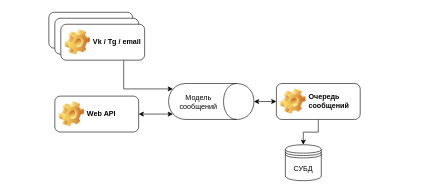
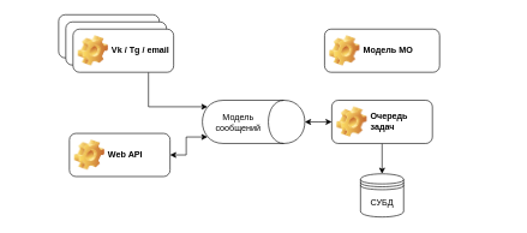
  <mxCell id="0" />
  <mxCell id="1" parent="0" />
- <mxCell id="2" value="СУБД" style="shape=datastore;whiteSpace=wrap;html=1;" parent="1" vertex="1"><mxGeometry x="475" y="241.25" width="60" height="60" as="geometry" /></mxCell>
+ <mxCell id="2" value="СУБД" style="shape=datastore;whiteSpace=wrap;html=1;" parent="1" vertex="1"><mxGeometry x="500" y="241.25" width="60" height="60" as="geometry" /></mxCell>
+ <mxCell id="3" value="Модель МО" style="label;whiteSpace=wrap;html=1;image=img/clipart/Gear_128x128.png" parent="1" vertex="1"><mxGeometry x="450" y="40" width="160" height="60" as="geometry" /></mxCell>
  <mxCell id="4" value="" style="rounded=1;whiteSpace=wrap;html=1;" parent="1" vertex="1"><mxGeometry x="80" y="20" width="140" height="60" as="geometry" /></mxCell>
  <mxCell id="5" value="" style="rounded=1;whiteSpace=wrap;html=1;" parent="1" vertex="1"><mxGeometry x="90" y="30" width="140" height="60" as="geometry" /></mxCell>
  <mxCell id="6" style="edgeStyle=orthogonalEdgeStyle;rounded=0;orthogonalLoop=1;jettySize=auto;html=1;exitX=0.75;exitY=1;exitDx=0;exitDy=0;entryX=0.15;entryY=0.95;entryDx=0;entryDy=0;entryPerimeter=0;" parent="1" source="7" target="11" edge="1"><mxGeometry relative="1" as="geometry"><Array as="points"><mxPoint x="205" y="148" /></Array></mxGeometry></mxCell>
  <mxCell id="7" value="Vk / Tg / email" style="label;whiteSpace=wrap;html=1;image=img/clipart/Gear_128x128.png" parent="1" vertex="1"><mxGeometry x="100" y="40" width="140" height="60" as="geometry" /></mxCell>
  <mxCell id="8" style="edgeStyle=orthogonalEdgeStyle;rounded=0;orthogonalLoop=1;jettySize=auto;html=1;entryX=0.85;entryY=0.95;entryDx=0;entryDy=0;entryPerimeter=0;startArrow=classic;startFill=1;" parent="1" source="9" target="11" edge="1"><mxGeometry relative="1" as="geometry" /></mxCell>
- <mxCell id="9" value="Web API" style="label;whiteSpace=wrap;html=1;image=img/clipart/Gear_128x128.png" parent="1" vertex="1"><mxGeometry x="90" y="160" width="140" height="60" as="geometry" /></mxCell>
+ <mxCell id="9" value="Web API" style="label;whiteSpace=wrap;html=1;image=img/clipart/Gear_128x128.png" parent="1" vertex="1"><mxGeometry x="95" y="185" width="140" height="60" as="geometry" /></mxCell>
  <mxCell id="10" style="edgeStyle=orthogonalEdgeStyle;rounded=0;orthogonalLoop=1;jettySize=auto;html=1;entryX=0;entryY=0.5;entryDx=0;entryDy=0;startArrow=classic;startFill=1;" parent="1" source="11" target="14" edge="1"><mxGeometry relative="1" as="geometry" /></mxCell>
  <mxCell id="11" value="" style="shape=cylinder;whiteSpace=wrap;html=1;boundedLbl=1;backgroundOutline=1;rotation=90;" parent="1" vertex="1"><mxGeometry x="321.25" y="97.75" width="60" height="142.5" as="geometry" /></mxCell>
  <mxCell id="12" value="Модель сообщений" style="text;html=1;strokeColor=none;fillColor=none;align=center;verticalAlign=middle;whiteSpace=wrap;rounded=0;" parent="1" vertex="1"><mxGeometry x="310" y="160" width="40" height="20" as="geometry" /></mxCell>
  <mxCell id="13" style="edgeStyle=orthogonalEdgeStyle;rounded=0;orthogonalLoop=1;jettySize=auto;html=1;entryX=0.5;entryY=0;entryDx=0;entryDy=0;" parent="1" source="14" target="2" edge="1"><mxGeometry relative="1" as="geometry" /></mxCell>
- <mxCell id="14" value="Очередь сообщений" style="label;whiteSpace=wrap;html=1;image=img/clipart/Gear_128x128.png" parent="1" vertex="1"><mxGeometry x="460" y="139" width="140" height="60" as="geometry" /></mxCell>
+ <mxCell id="14" value="Очередь задач" style="label;whiteSpace=wrap;html=1;image=img/clipart/Gear_128x128.png" parent="1" vertex="1"><mxGeometry x="460" y="139" width="140" height="60" as="geometry" /></mxCell>
  <mxCell id="15" value="" style="shape=image;imageAspect=0;aspect=fixed;verticalLabelPosition=bottom;verticalAlign=top;image=https://haidarrifki.com/wp-content/uploads/2018/11/rabbit-logo-300x86.jpg;" parent="1" vertex="1"><mxGeometry x="281.48" y="201.25" width="139.53" height="40" as="geometry" /></mxCell>
  <mxCell id="16" value="" style="shape=image;imageAspect=0;aspect=fixed;verticalLabelPosition=bottom;verticalAlign=top;image=https://humancoders-formations.s3.amazonaws.com/uploads/course/logo/3/thumb_formation-django.png;" parent="1" vertex="1"><mxGeometry x="24.38" y="169.38" width="41.25" height="41.25" as="geometry" /></mxCell>
  <mxCell id="17" value="" style="shape=image;imageAspect=0;aspect=fixed;verticalLabelPosition=bottom;verticalAlign=top;image=https://mmazurek.dev/wp-content/uploads/2019/02/integration_logo_celery_new.png;" parent="1" vertex="1"><mxGeometry x="610" y="141.25" width="98.57" height="60" as="geometry" /></mxCell>
  <mxCell id="18" value="" style="shape=image;imageAspect=0;aspect=fixed;verticalLabelPosition=bottom;verticalAlign=top;image=https://si-dev.com/storage/images/skills/8SHkhlWwWMJJYljqJG1TUfm2roDa6wrzynd4OU68.png;" parent="1" vertex="1"><mxGeometry x="570" y="241.25" width="60" height="60" as="geometry" /></mxCell>
  <mxCell id="19" value="" style="shape=image;verticalLabelPosition=bottom;labelBackgroundColor=#ffffff;verticalAlign=top;aspect=fixed;imageAspect=0;image=https://upload.wikimedia.org/wikipedia/commons/thumb/c/c3/Python-logo-notext.svg/120px-Python-logo-notext.svg.png;" parent="1" vertex="1"><mxGeometry x="20" y="47.75" width="50" height="50" as="geometry" /></mxCell>
  <mxCell id="20" value="" style="shape=image;verticalLabelPosition=bottom;labelBackgroundColor=#ffffff;verticalAlign=top;aspect=fixed;imageAspect=0;image=https://s3.amazonaws.com/codecademy-content/programs/machine-learning/why-ml/scikit-learn.png;" parent="1" vertex="1"><mxGeometry x="622.35" y="50" width="73.87" height="40" as="geometry" /></mxCell>
